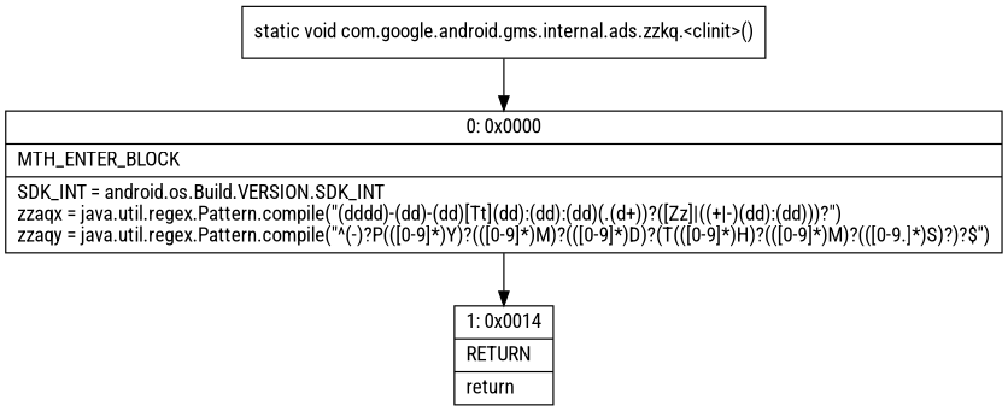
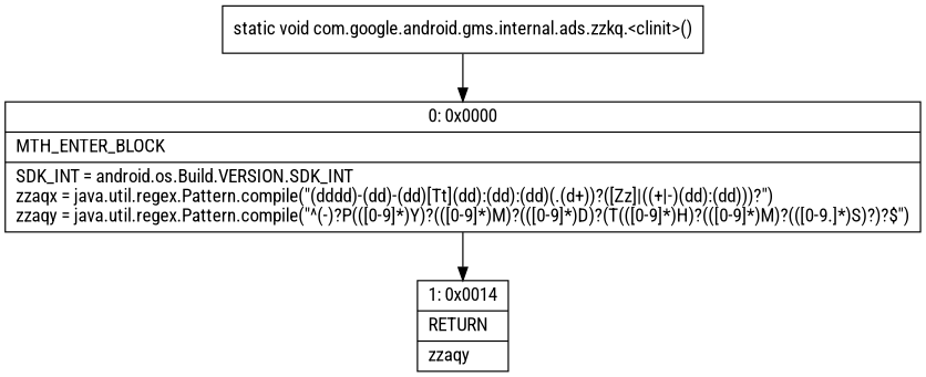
  digraph {
    fontname="Roboto Condensed"
    node [shape=record fontname="Roboto Condensed"]
    edge [fontname="Roboto Condensed"]
    n1 [label="{0\:\ 0x0000|MTH_ENTER_BLOCK\l|SDK_INT = android.os.Build.VERSION.SDK_INT\lzzaqx = java.util.regex.Pattern.compile(\"(dddd)\-(dd)\-(dd)[Tt](dd):(dd):(dd)(.(d+))?([Zz]\|((+\|\-)(dd):(dd)))?\")\lzzaqy = java.util.regex.Pattern.compile(\"^(\-)?P(([0\-9]*)Y)?(([0\-9]*)M)?(([0\-9]*)D)?(T(([0\-9]*)H)?(([0\-9]*)M)?(([0\-9.]*)S)?)?$\")\l}"]
-   n2 [label="{1\:\ 0x0014|RETURN\l|return\l}"]
+   n2 [label="{1\:\ 0x0014|RETURN\l|zzaqy\l}"]
    n3 [label="{static void com.google.android.gms.internal.ads.zzkq.\<clinit\>() }"]
    n1 -> n2
    n3 -> n1
  }
